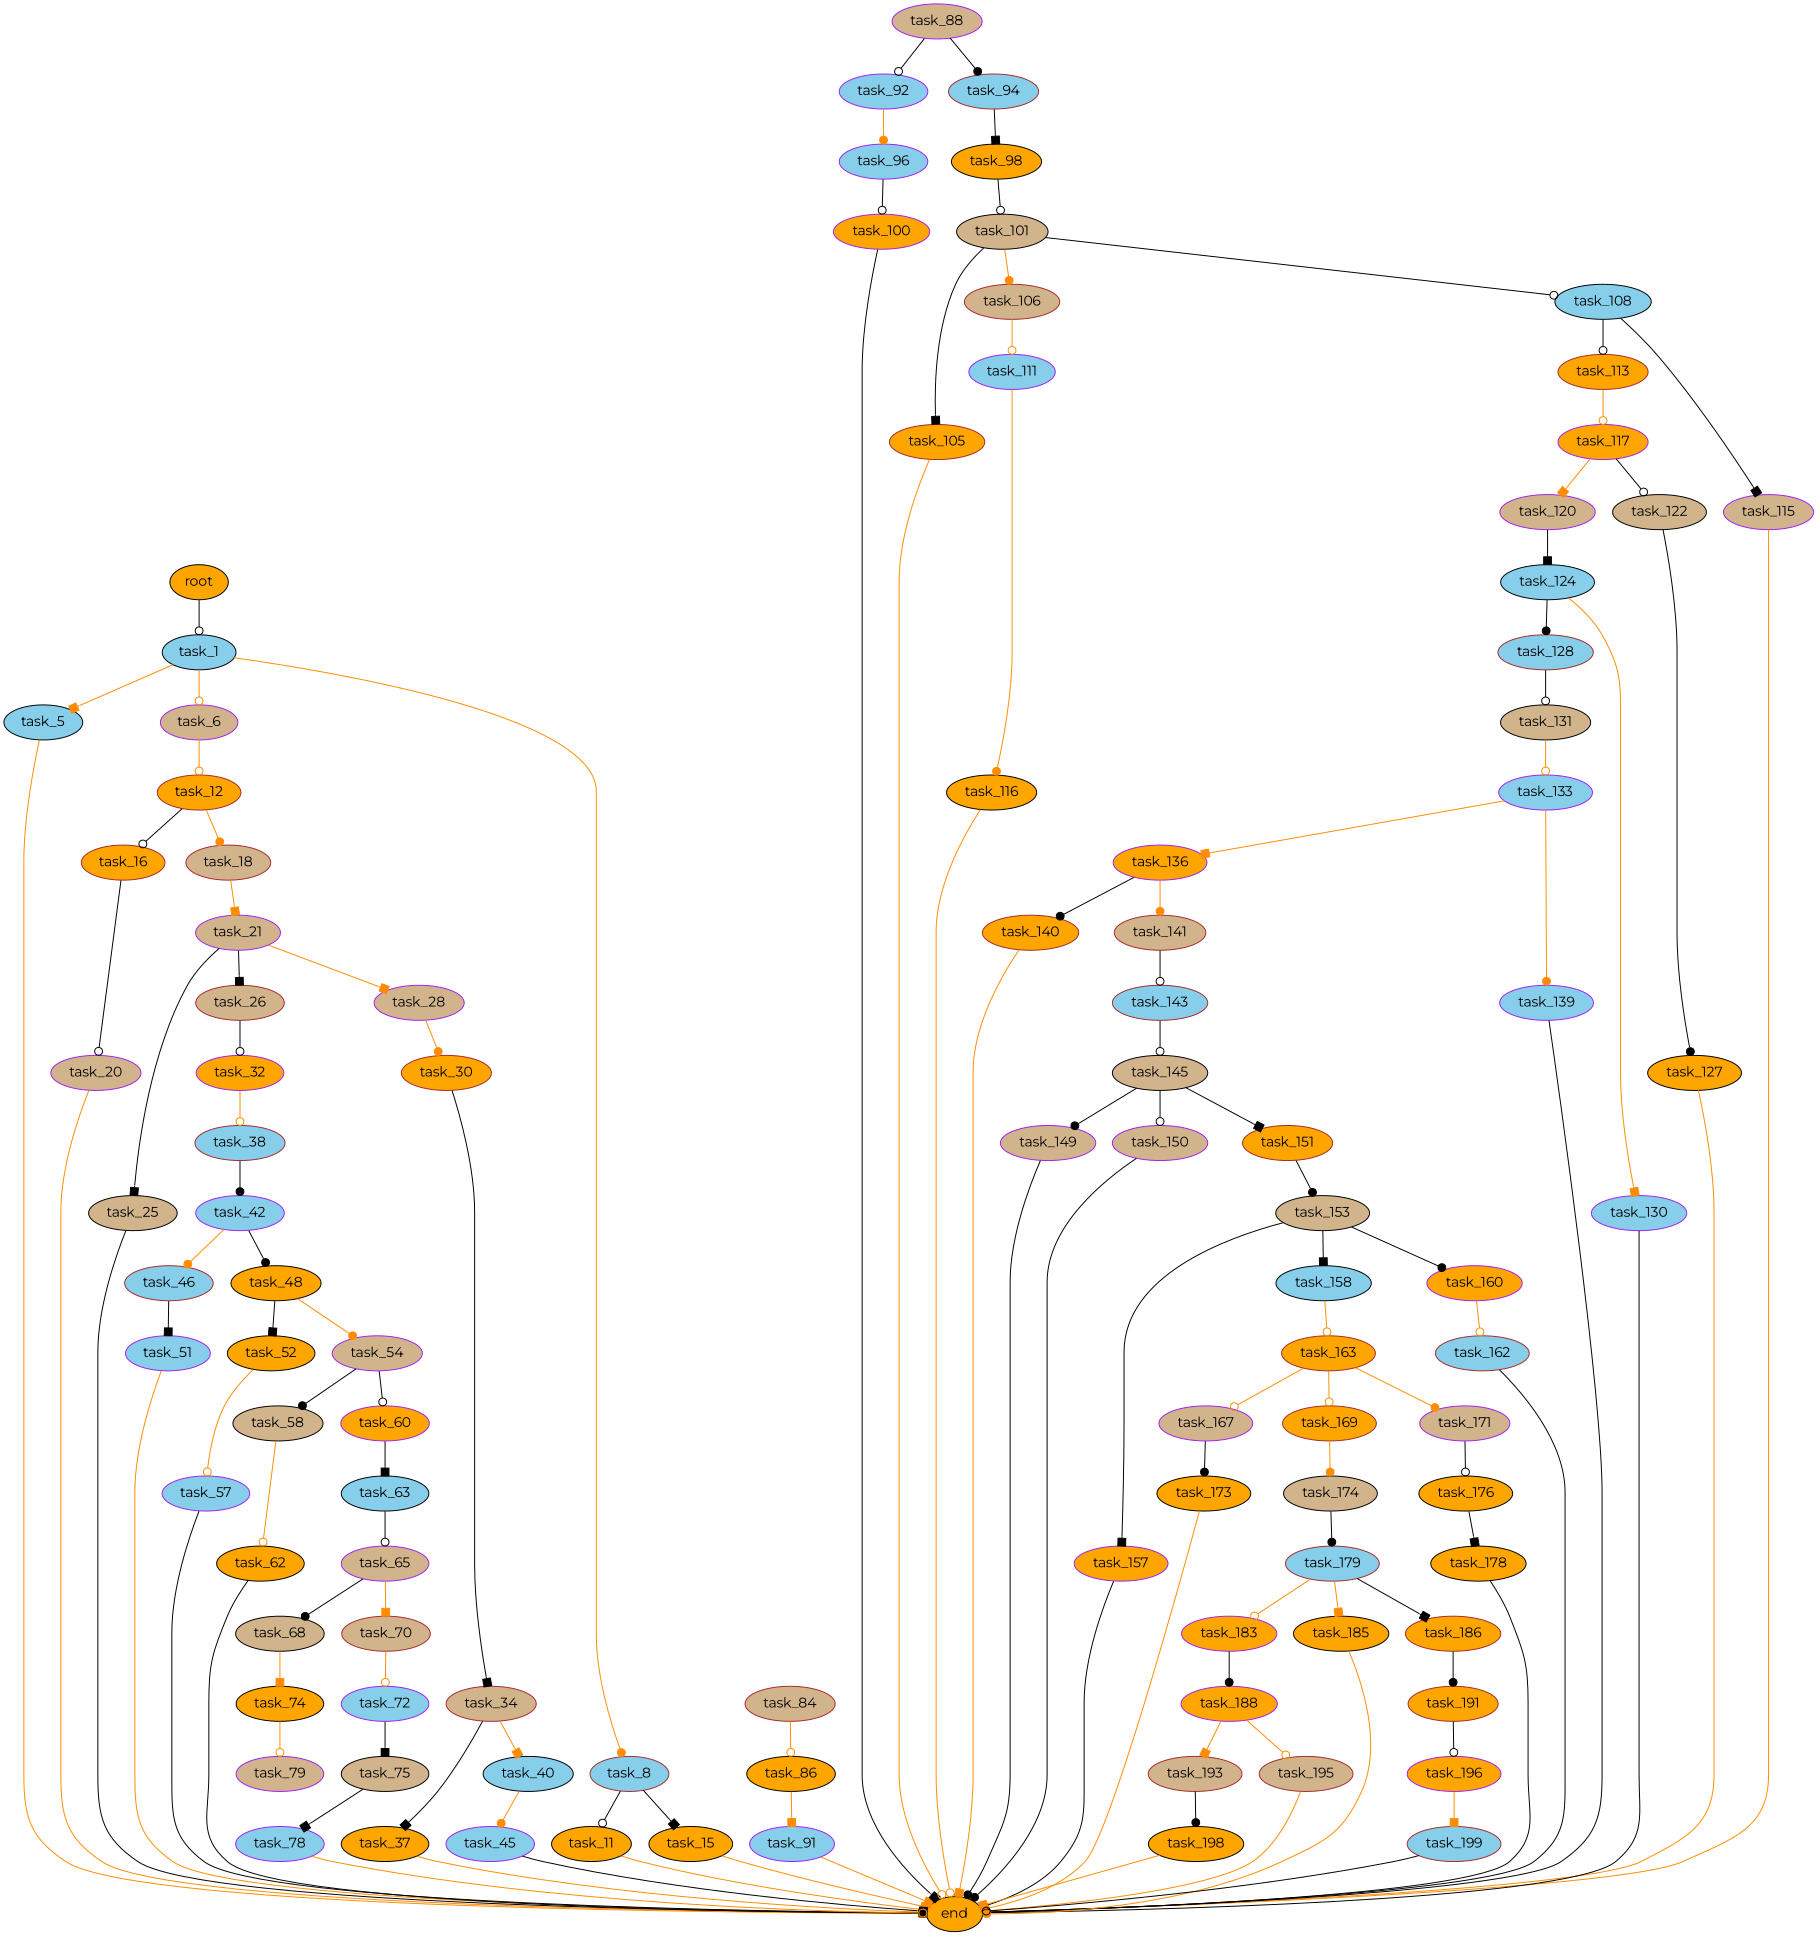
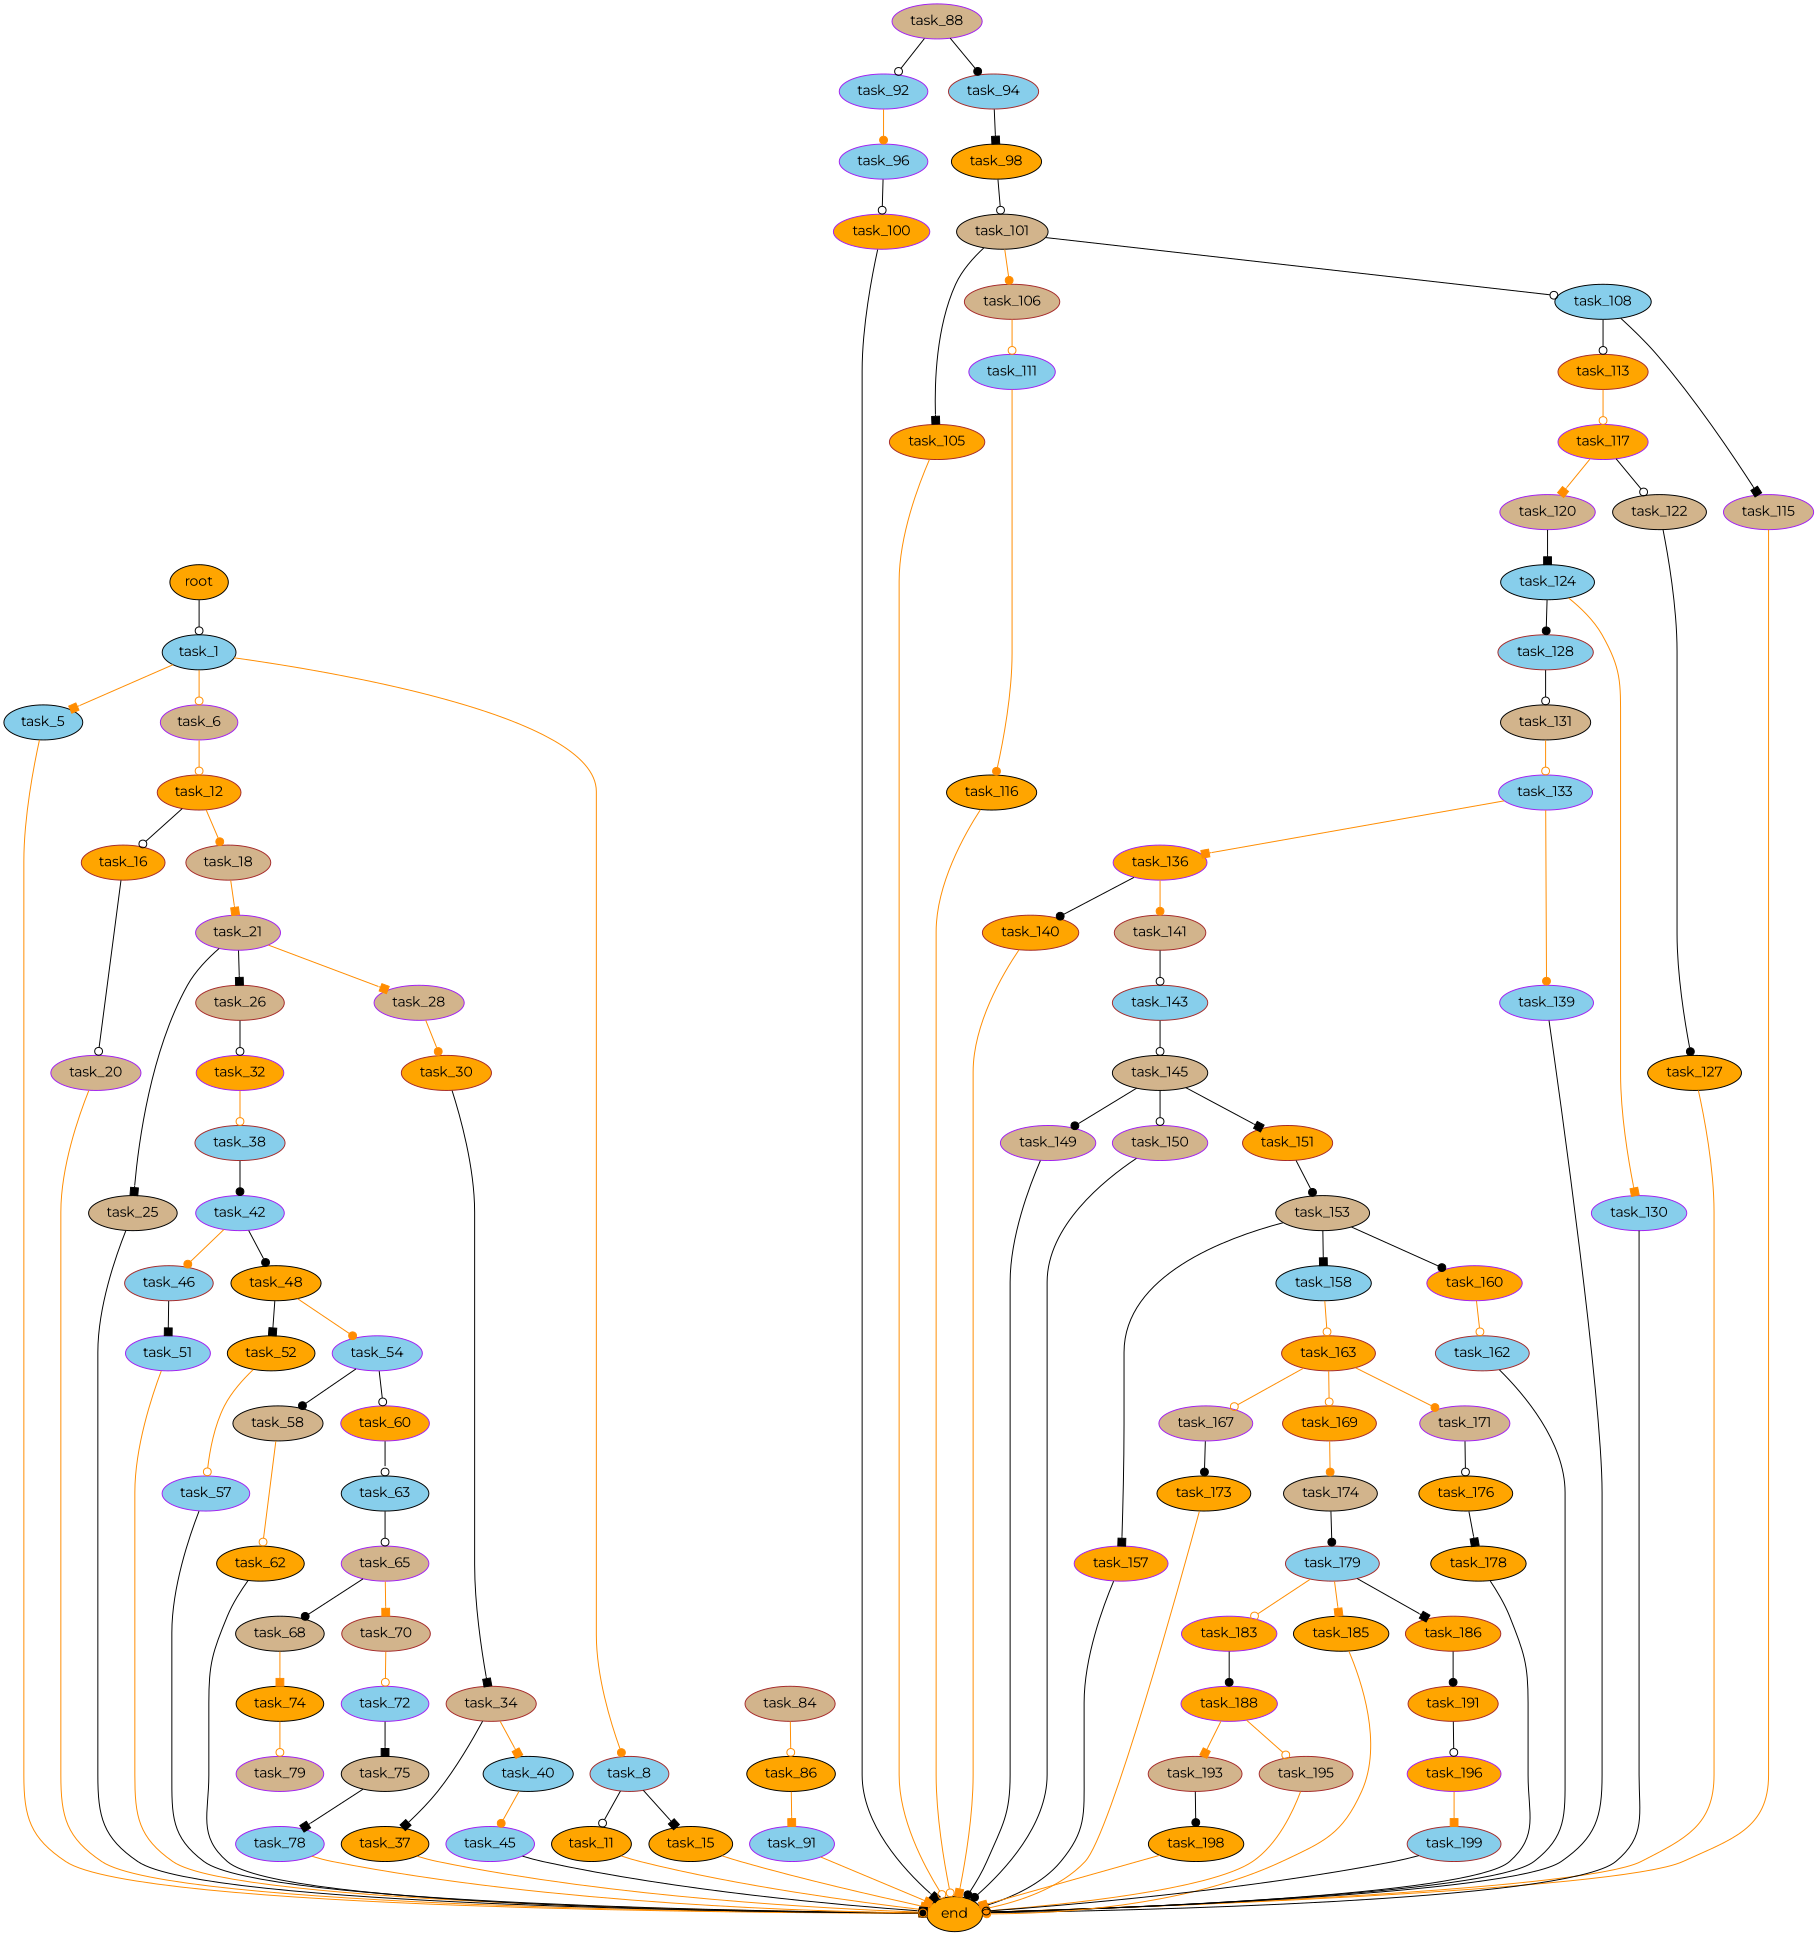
  digraph {
    fontname=Montserrat
    node [color=purple fillcolor=orange fontname=Montserrat style=filled]
    edge [arrowhead=odot color=black fontname=Montserrat]
    root [color=black]
    task_1 [color=black fillcolor=skyblue]
    task_5 [color=black fillcolor=skyblue]
    task_6 [fillcolor=tan]
    task_8 [color=brown fillcolor=skyblue]
    end [color=black]
    task_12 [color=brown]
    task_11 [color=black]
    task_15 [color=black]
    task_16 [color=brown]
    task_18 [color=brown fillcolor=tan]
    task_20 [fillcolor=tan]
    task_21 [fillcolor=tan]
    task_25 [color=black fillcolor=tan]
    task_26 [color=brown fillcolor=tan]
    task_28 [fillcolor=tan]
    task_32
    task_30 [color=brown]
    task_38 [color=brown fillcolor=skyblue]
    task_34 [color=brown fillcolor=tan]
    task_42 [fillcolor=skyblue]
    task_37 [color=black]
    task_40 [color=black fillcolor=skyblue]
    task_45 [fillcolor=skyblue]
    task_46 [color=brown fillcolor=skyblue]
    task_48 [color=black]
    task_51 [fillcolor=skyblue]
    task_52 [color=black]
-   task_54 [fillcolor=tan]
+   task_54 [fillcolor=skyblue]
    task_57 [fillcolor=skyblue]
    task_58 [color=black fillcolor=tan]
    task_60
    task_62 [color=black]
    task_63 [color=black fillcolor=skyblue]
    task_65 [fillcolor=tan]
    task_68 [color=black fillcolor=tan]
    task_70 [color=brown fillcolor=tan]
    task_74 [color=black]
    task_72 [fillcolor=skyblue]
    task_79 [fillcolor=tan]
    n41 [color=black fillcolor=tan label=task_75]
    task_78 [fillcolor=skyblue]
    task_84 [color=brown fillcolor=tan]
    task_86 [color=black]
    task_88 [fillcolor=tan]
    task_92 [fillcolor=skyblue]
    task_94 [color=brown fillcolor=skyblue]
    task_91 [fillcolor=skyblue]
    task_96 [fillcolor=skyblue]
    task_98 [color=black]
    task_100
    task_101 [color=black fillcolor=tan]
    task_105 [color=brown]
    task_106 [color=brown fillcolor=tan]
    task_108 [color=black fillcolor=skyblue]
    task_111 [fillcolor=skyblue]
    task_113 [color=brown]
    task_115 [fillcolor=tan]
    task_116 [color=black]
    task_117
    task_120 [fillcolor=tan]
    task_122 [color=black fillcolor=tan]
    task_124 [color=black fillcolor=skyblue]
    task_127 [color=black]
    task_128 [color=brown fillcolor=skyblue]
    task_130 [fillcolor=skyblue]
    task_131 [color=black fillcolor=tan]
    task_133 [fillcolor=skyblue]
    task_136
    task_139 [fillcolor=skyblue]
    task_140 [color=brown]
    task_141 [color=brown fillcolor=tan]
    task_143 [color=brown fillcolor=skyblue]
    task_145 [color=black fillcolor=tan]
    task_149 [fillcolor=tan]
    task_150 [fillcolor=tan]
    task_151 [color=brown]
    task_153 [color=black fillcolor=tan]
    task_157
    task_158 [color=black fillcolor=skyblue]
    task_160
    task_163 [color=brown]
    task_162 [color=brown fillcolor=skyblue]
    task_167 [fillcolor=tan]
    task_169 [color=brown]
    task_171 [fillcolor=tan]
    task_173 [color=black]
    task_174 [color=black fillcolor=tan]
    task_176 [color=black]
    task_179 [color=brown fillcolor=skyblue]
    task_178 [color=black]
    task_183
    task_185 [color=black]
    task_186 [color=brown]
    task_188
    task_191 [color=brown]
    task_193 [color=brown fillcolor=tan]
    task_195 [color=brown fillcolor=tan]
    task_196
    task_198 [color=black]
    task_199 [color=brown fillcolor=skyblue]
    root -> task_1
    task_1 -> task_5 [arrowhead=box color=darkorange]
    task_1 -> task_6 [color=darkorange]
    task_1 -> task_8 [arrowhead=dot color=darkorange]
    task_5 -> end [color=darkorange]
    task_6 -> task_12 [color=darkorange]
    task_8 -> task_11
    task_8 -> task_15 [arrowhead=box]
    task_12 -> task_16
    task_12 -> task_18 [arrowhead=dot color=darkorange]
    task_11 -> end [arrowhead=dot color=darkorange]
    task_15 -> end [arrowhead=box color=darkorange]
    task_16 -> task_20
    task_18 -> task_21 [arrowhead=box color=darkorange]
    task_20 -> end [arrowhead=box color=darkorange]
    task_21 -> task_25 [arrowhead=box]
    task_21 -> task_26 [arrowhead=box]
    task_21 -> task_28 [arrowhead=box color=darkorange]
    task_25 -> end [arrowhead=box]
    task_26 -> task_32
    task_28 -> task_30 [arrowhead=dot color=darkorange]
    task_32 -> task_38 [color=darkorange]
    task_30 -> task_34 [arrowhead=box]
    task_38 -> task_42 [arrowhead=dot]
    task_34 -> task_37 [arrowhead=box]
    task_34 -> task_40 [arrowhead=box color=darkorange]
    task_42 -> task_46 [arrowhead=dot color=darkorange]
    task_42 -> task_48 [arrowhead=dot]
    task_37 -> end [arrowhead=box color=darkorange]
    task_40 -> task_45 [arrowhead=dot color=darkorange]
    task_45 -> end [arrowhead=box]
    task_46 -> task_51 [arrowhead=box]
    task_48 -> task_52 [arrowhead=box]
    task_48 -> task_54 [arrowhead=dot color=darkorange]
    task_51 -> end [arrowhead=dot color=darkorange]
    task_52 -> task_57 [color=darkorange]
    task_54 -> task_58 [arrowhead=dot]
    task_54 -> task_60
    task_57 -> end
    task_58 -> task_62 [color=darkorange]
-   task_60 -> task_63 [arrowhead=box]
+   task_60 -> task_63
    task_62 -> end [arrowhead=dot]
    task_63 -> task_65
    task_65 -> task_68 [arrowhead=dot]
    task_65 -> task_70 [arrowhead=box color=darkorange]
    task_68 -> task_74 [arrowhead=box color=darkorange]
    task_70 -> task_72 [color=darkorange]
    task_74 -> task_79 [color=darkorange]
    task_72 -> n41 [arrowhead=box]
    n41 -> task_78 [arrowhead=box]
    task_78 -> end [color=darkorange]
    task_84 -> task_86 [color=darkorange]
    task_86 -> task_91 [arrowhead=box color=darkorange]
    task_88 -> task_92
    task_88 -> task_94 [arrowhead=dot]
    task_92 -> task_96 [arrowhead=dot color=darkorange]
    task_94 -> task_98 [arrowhead=box]
    task_91 -> end [arrowhead=box color=darkorange]
    task_96 -> task_100
    task_98 -> task_101
    task_100 -> end [arrowhead=box]
    task_101 -> task_105 [arrowhead=box]
    task_101 -> task_106 [arrowhead=dot color=darkorange]
    task_101 -> task_108
    task_105 -> end [color=darkorange]
    task_106 -> task_111 [color=darkorange]
    task_108 -> task_113
    task_108 -> task_115 [arrowhead=box]
    task_111 -> task_116 [arrowhead=dot color=darkorange]
    task_113 -> task_117 [color=darkorange]
    task_115 -> end [color=darkorange]
    task_116 -> end [color=darkorange]
    task_117 -> task_120 [arrowhead=box color=darkorange]
    task_117 -> task_122
    task_120 -> task_124 [arrowhead=box]
    task_122 -> task_127 [arrowhead=dot]
    task_124 -> task_128 [arrowhead=dot]
    task_124 -> task_130 [arrowhead=box color=darkorange]
    task_127 -> end [color=darkorange]
    task_128 -> task_131
    task_130 -> end
    task_131 -> task_133 [color=darkorange]
    task_133 -> task_136 [arrowhead=box color=darkorange]
    task_133 -> task_139 [arrowhead=dot color=darkorange]
    task_136 -> task_140 [arrowhead=dot]
    task_136 -> task_141 [arrowhead=dot color=darkorange]
    task_139 -> end
    task_140 -> end [arrowhead=box color=darkorange]
    task_141 -> task_143
    task_143 -> task_145
    task_145 -> task_149 [arrowhead=dot]
    task_145 -> task_150
    task_145 -> task_151 [arrowhead=box]
    task_149 -> end [arrowhead=dot]
    task_150 -> end [arrowhead=dot]
    task_151 -> task_153 [arrowhead=dot]
    task_153 -> task_157 [arrowhead=box]
    task_153 -> task_158 [arrowhead=box]
    task_153 -> task_160 [arrowhead=dot]
    task_157 -> end
    task_158 -> task_163 [color=darkorange]
    task_160 -> task_162 [color=darkorange]
    task_163 -> task_167 [color=darkorange]
    task_163 -> task_169 [color=darkorange]
    task_163 -> task_171 [arrowhead=dot color=darkorange]
    task_162 -> end [arrowhead=dot]
    task_167 -> task_173 [arrowhead=dot]
    task_169 -> task_174 [arrowhead=dot color=darkorange]
    task_171 -> task_176
    task_173 -> end [color=darkorange]
    task_174 -> task_179 [arrowhead=dot]
    task_176 -> task_178 [arrowhead=box]
    task_179 -> task_183 [color=darkorange]
    task_179 -> task_185 [arrowhead=box color=darkorange]
    task_179 -> task_186 [arrowhead=box]
    task_178 -> end [arrowhead=dot]
    task_183 -> task_188 [arrowhead=dot]
    task_185 -> end [arrowhead=dot color=darkorange]
    task_186 -> task_191 [arrowhead=dot]
    task_188 -> task_193 [arrowhead=box color=darkorange]
    task_188 -> task_195 [color=darkorange]
    task_191 -> task_196
    task_193 -> task_198 [arrowhead=dot]
    task_195 -> end [color=darkorange]
    task_196 -> task_199 [arrowhead=box color=darkorange]
    task_198 -> end [arrowhead=box color=darkorange]
    task_199 -> end
  }
